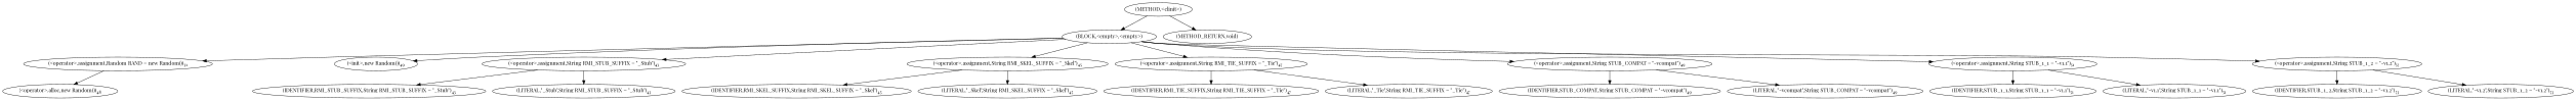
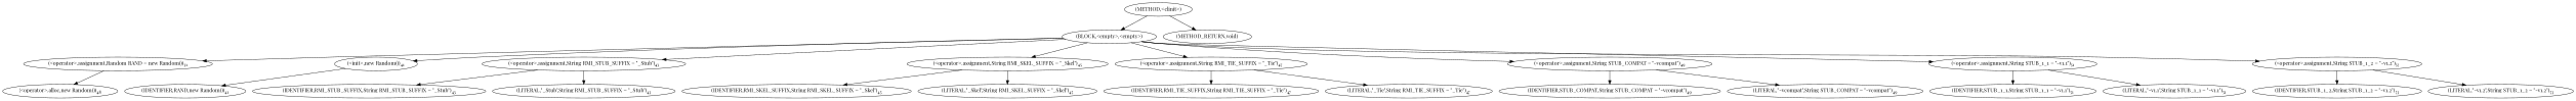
  digraph {
    fontname="Playfair Display"
    node [fontname="Playfair Display"]
    edge [fontname="Playfair Display"]
    n1 [label=<(METHOD,&lt;clinit&gt;)>]
    n2 [label=<(BLOCK,&lt;empty&gt;,&lt;empty&gt;)>]
    n3 [label=<(METHOD_RETURN,void)>]
    n4 [label=<(&lt;operator&gt;.assignment,Random RAND = new Random())<SUB>31</SUB>>]
-   n5 [label=<(&lt;init&gt;,new Random())<SUB>49</SUB>>]
+   n5 [label=<(&lt;init&gt;,new Random())<SUB>41</SUB>>]
    n6 [label=<(&lt;operator&gt;.assignment,String RMI_STUB_SUFFIX = &quot;_Stub&quot;)<SUB>43</SUB>>]
    n7 [label=<(&lt;operator&gt;.assignment,String RMI_SKEL_SUFFIX = &quot;_Skel&quot;)<SUB>45</SUB>>]
    n8 [label=<(&lt;operator&gt;.assignment,String RMI_TIE_SUFFIX = &quot;_Tie&quot;)<SUB>47</SUB>>]
    n9 [label=<(&lt;operator&gt;.assignment,String STUB_COMPAT = &quot;-vcompat&quot;)<SUB>49</SUB>>]
    n10 [label=<(&lt;operator&gt;.assignment,String STUB_1_1 = &quot;-v1.1&quot;)<SUB>51</SUB>>]
    n11 [label=<(&lt;operator&gt;.assignment,String STUB_1_2 = &quot;-v1.2&quot;)<SUB>53</SUB>>]
    n12 [label=<(&lt;operator&gt;.alloc,new Random())<SUB>48</SUB>>]
+   n13 [label=<(IDENTIFIER,RAND,new Random())<SUB>41</SUB>>]
    n14 [label=<(IDENTIFIER,RMI_STUB_SUFFIX,String RMI_STUB_SUFFIX = &quot;_Stub&quot;)<SUB>43</SUB>>]
    n15 [label=<(LITERAL,&quot;_Stub&quot;,String RMI_STUB_SUFFIX = &quot;_Stub&quot;)<SUB>43</SUB>>]
    n16 [label=<(IDENTIFIER,RMI_SKEL_SUFFIX,String RMI_SKEL_SUFFIX = &quot;_Skel&quot;)<SUB>45</SUB>>]
    n17 [label=<(LITERAL,&quot;_Skel&quot;,String RMI_SKEL_SUFFIX = &quot;_Skel&quot;)<SUB>45</SUB>>]
    n18 [label=<(IDENTIFIER,RMI_TIE_SUFFIX,String RMI_TIE_SUFFIX = &quot;_Tie&quot;)<SUB>47</SUB>>]
    n19 [label=<(LITERAL,&quot;_Tie&quot;,String RMI_TIE_SUFFIX = &quot;_Tie&quot;)<SUB>47</SUB>>]
    n20 [label=<(IDENTIFIER,STUB_COMPAT,String STUB_COMPAT = &quot;-vcompat&quot;)<SUB>49</SUB>>]
    n21 [label=<(LITERAL,&quot;-vcompat&quot;,String STUB_COMPAT = &quot;-vcompat&quot;)<SUB>49</SUB>>]
    n22 [label=<(IDENTIFIER,STUB_1_1,String STUB_1_1 = &quot;-v1.1&quot;)<SUB>51</SUB>>]
    n23 [label=<(LITERAL,&quot;-v1.1&quot;,String STUB_1_1 = &quot;-v1.1&quot;)<SUB>51</SUB>>]
    n24 [label=<(IDENTIFIER,STUB_1_2,String STUB_1_2 = &quot;-v1.2&quot;)<SUB>53</SUB>>]
    n25 [label=<(LITERAL,&quot;-v1.2&quot;,String STUB_1_2 = &quot;-v1.2&quot;)<SUB>53</SUB>>]
    n1 -> n2
    n1 -> n3
    n2 -> n4
    n2 -> n5
    n2 -> n6
    n2 -> n7
    n2 -> n8
    n2 -> n9
    n2 -> n10
    n2 -> n11
    n4 -> n12
+   n5 -> n13
    n6 -> n14
    n6 -> n15
    n7 -> n16
    n7 -> n17
    n8 -> n18
    n8 -> n19
    n9 -> n20
    n9 -> n21
    n10 -> n22
    n10 -> n23
    n11 -> n24
    n11 -> n25
  }
